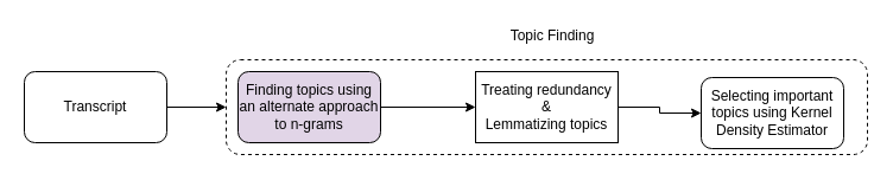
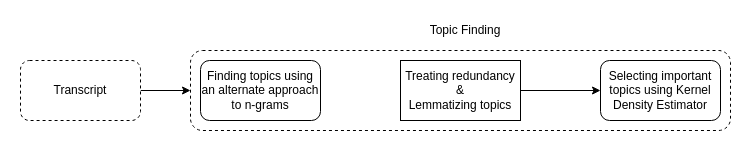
  <mxCell id="0" />
  <mxCell id="1" parent="0" />
  <mxCell id="2" value="" style="edgeStyle=orthogonalEdgeStyle;rounded=0;orthogonalLoop=1;jettySize=auto;html=1;entryX=0;entryY=0.5;entryDx=0;entryDy=0;" parent="1" source="3" target="5" edge="1"><mxGeometry relative="1" as="geometry" /></mxCell>
- <mxCell id="3" value="Transcript" style="rounded=1;whiteSpace=wrap;html=1;" parent="1" vertex="1"><mxGeometry x="20" y="60" width="120" height="60" as="geometry" /></mxCell>
+ <mxCell id="3" value="Transcript" style="rounded=1;whiteSpace=wrap;html=1;dashed=1;" parent="1" vertex="1"><mxGeometry x="20" y="60" width="120" height="60" as="geometry" /></mxCell>
  <mxCell id="4" value="" style="group" parent="1" vertex="1" connectable="0"><mxGeometry x="200" y="60" width="530" height="70" as="geometry" /></mxCell>
  <mxCell id="5" value="" style="rounded=1;whiteSpace=wrap;html=1;dashed=1;" parent="4" vertex="1"><mxGeometry x="-10" y="-10" width="540" height="80" as="geometry" /></mxCell>
- <mxCell id="6" value="Finding topics using an alternate approach to n-grams" style="whiteSpace=wrap;html=1;rounded=1;fillColor=#e1d5e7;" parent="4" vertex="1"><mxGeometry width="120" height="60" as="geometry" /></mxCell>
+ <mxCell id="6" value="Finding topics using an alternate approach to n-grams" style="whiteSpace=wrap;html=1;rounded=1;" parent="4" vertex="1"><mxGeometry width="120" height="60" as="geometry" /></mxCell>
  <mxCell id="7" value="&lt;div&gt;Treating redundancy &lt;br&gt;&lt;/div&gt;&lt;div&gt;&amp;amp;&lt;/div&gt;&lt;div&gt;Lemmatizing topics&lt;br&gt;&lt;/div&gt;" style="whiteSpace=wrap;html=1;rounded=0;" parent="4" vertex="1"><mxGeometry x="200" width="120" height="60" as="geometry" /></mxCell>
- <mxCell id="8" value="" style="edgeStyle=orthogonalEdgeStyle;rounded=0;orthogonalLoop=1;jettySize=auto;html=1;" parent="4" source="6" target="7" edge="1"><mxGeometry relative="1" as="geometry" /></mxCell>
- <mxCell id="9" value="Selecting important topics using Kernel Density Estimator" style="whiteSpace=wrap;html=1;rounded=1;" parent="4" vertex="1"><mxGeometry x="390" y="5" width="120" height="60" as="geometry" /></mxCell>
+ <mxCell id="9" value="Selecting important topics using Kernel Density Estimator" style="whiteSpace=wrap;html=1;rounded=1;" parent="4" vertex="1"><mxGeometry x="400" width="120" height="60" as="geometry" /></mxCell>
  <mxCell id="10" value="" style="edgeStyle=orthogonalEdgeStyle;rounded=0;orthogonalLoop=1;jettySize=auto;html=1;" parent="4" source="7" target="9" edge="1"><mxGeometry relative="1" as="geometry" /></mxCell>
  <mxCell id="11" value="Topic Finding" style="text;html=1;strokeColor=none;fillColor=none;align=center;verticalAlign=middle;whiteSpace=wrap;rounded=0;dashed=1;" parent="1" vertex="1"><mxGeometry x="415" y="20" width="100" height="20" as="geometry" /></mxCell>
